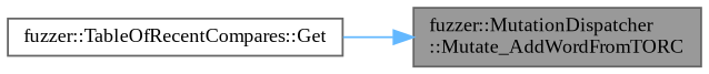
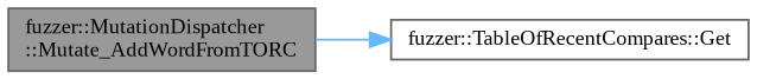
  digraph {
    rankdir=LR
    fontname="Liberation Serif"
    node [fontname="Liberation Serif" fontsize=10 shape=box style=filled]
    n1 [color=gray40 fillcolor=grey60 fontcolor=black height=0.2 label="fuzzer::MutationDispatcher\l::Mutate_AddWordFromTORC" width=0.4]
    n2 [color=grey40 fillcolor=white height=0.2 label="fuzzer::TableOfRecentCompares::Get" width=0.4]
-   n2 -> n1 [color=steelblue1 fontname="Liberation Serif" fontsize=10 labelfontname=Helvetica labelfontsize=10 style=solid]
+   n1 -> n2 [color=steelblue1 fontname="Liberation Serif" fontsize=10 labelfontname=Helvetica labelfontsize=10 style=solid]
  }
